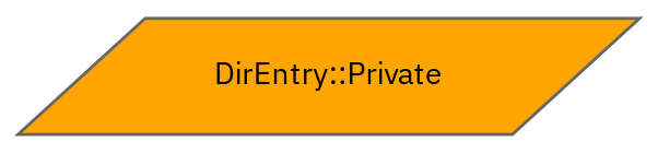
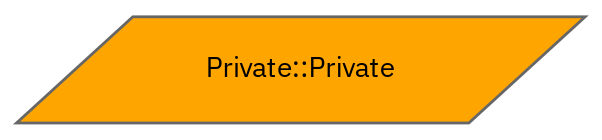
  digraph {
    rankdir=LR
    fontname="IBM Plex Sans"
-   n1 [color=grey40 fillcolor=orange fontname="IBM Plex Sans" fontsize=10 height=0.2 label="DirEntry::Private" shape=parallelogram style=filled width=0.4]
+   n1 [color=grey40 fillcolor=orange fontname="IBM Plex Sans" fontsize=10 height=0.2 label="Private::Private" shape=parallelogram style=filled width=0.4]
  }
